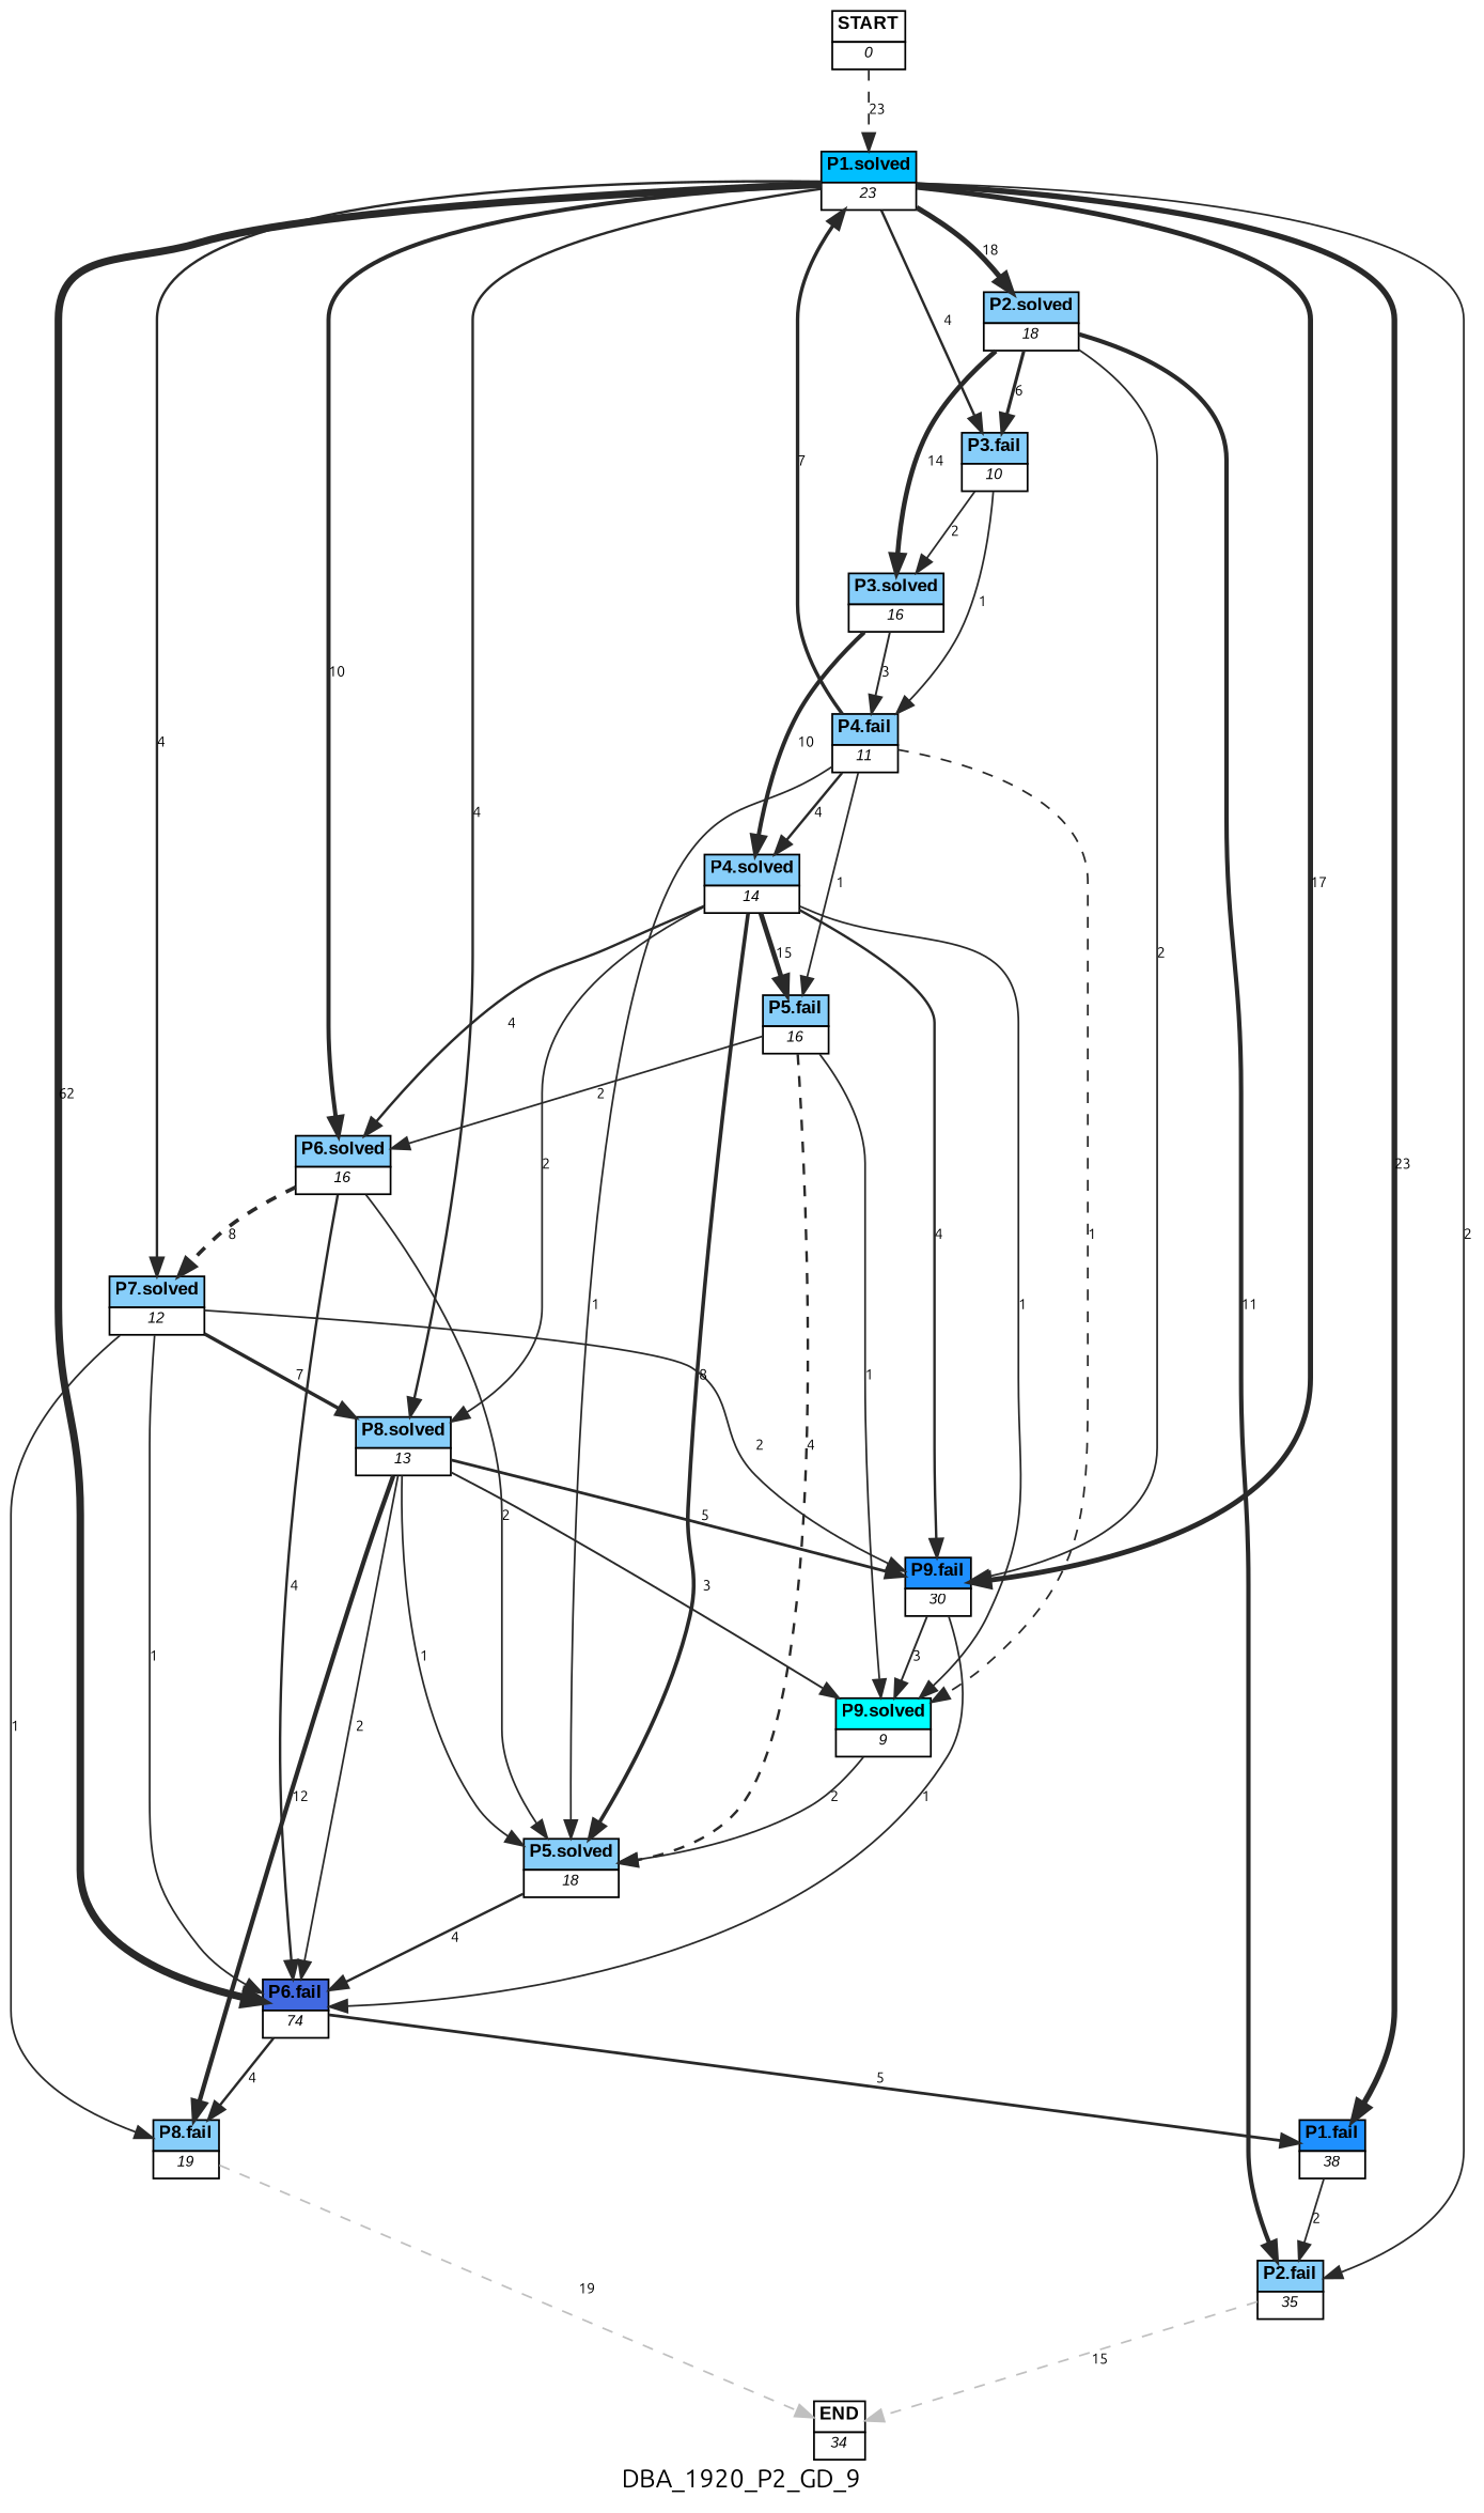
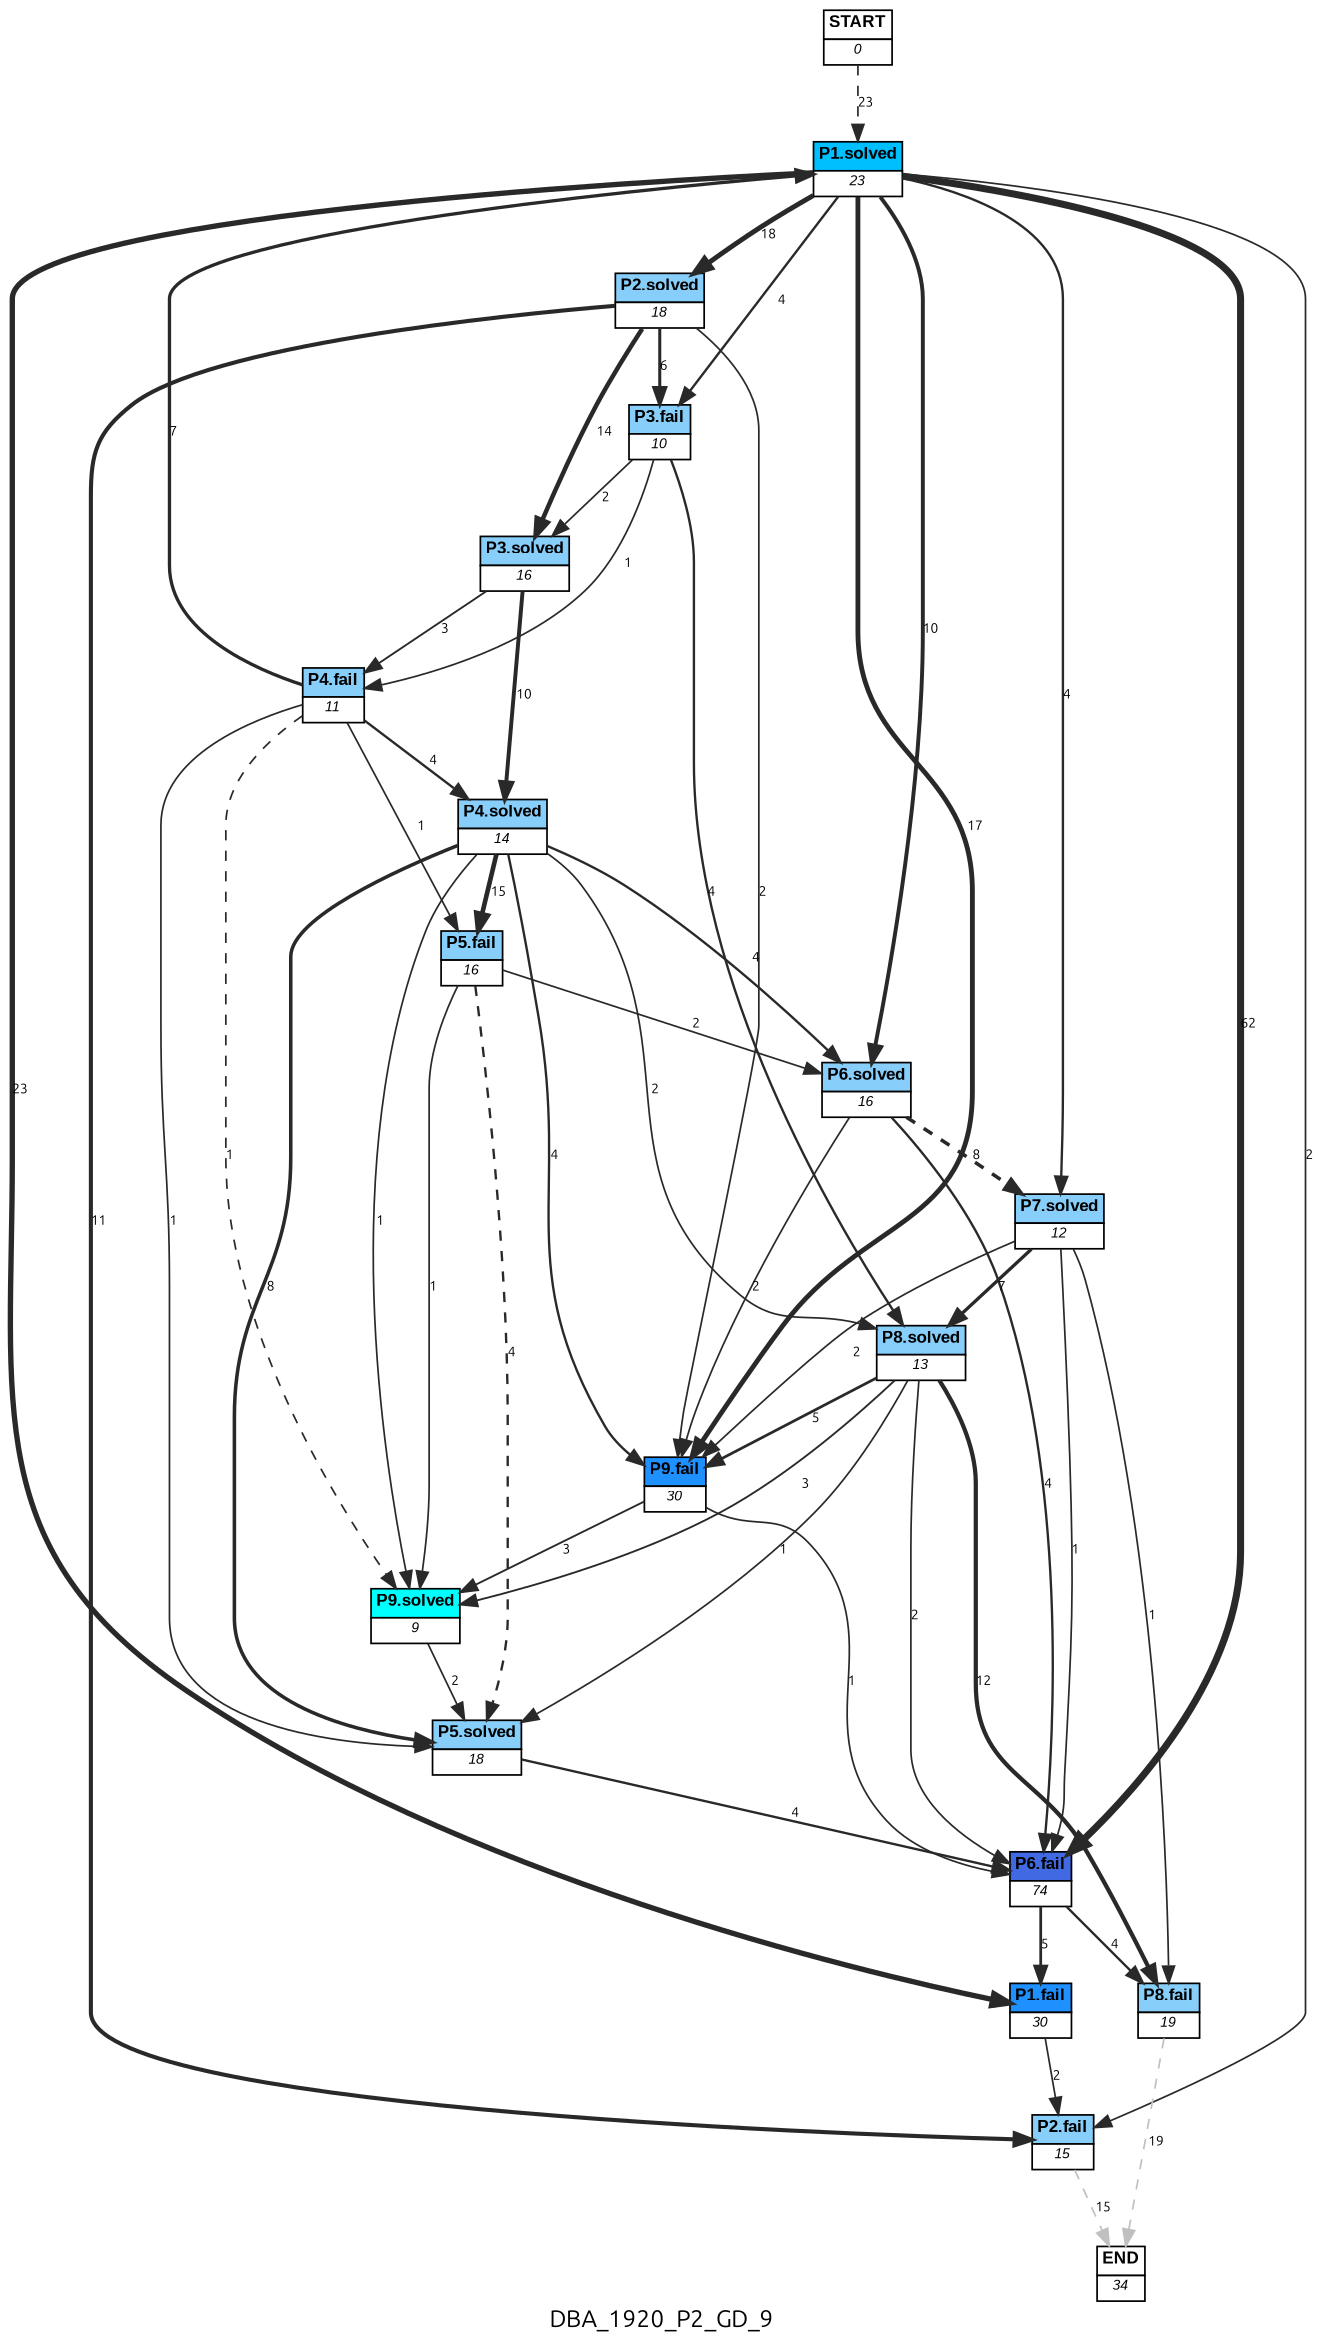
  digraph {
    fontname=Ubuntu
    label=DBA_1920_P2_GD_9
    node [fontname=Ubuntu shape=plain]
    edge [color=grey16 fontname=Ubuntu fontsize=8 labelfloat=false penwidth=1]
    n1 [label=<<table border="0" cellborder="1" cellspacing="0"><tr><td bgcolor="white"><FONT face="Arial" POINT-SIZE="10"><b>START</b></FONT></td></tr><tr><td bgcolor="white"><FONT face="Arial" POINT-SIZE="8"><i>0</i></FONT></td></tr></table>>]
    n2 [label=<<table border="0" cellborder="1" cellspacing="0"><tr><td bgcolor="deepskyblue"><FONT face="Arial" POINT-SIZE="10"><b>P1.solved</b></FONT></td></tr><tr><td bgcolor="white"><FONT face="Arial" POINT-SIZE="8"><i>23</i></FONT></td></tr></table>>]
    n3 [label=<<table border="0" cellborder="1" cellspacing="0"><tr><td bgcolor="lightskyblue"><FONT face="Arial" POINT-SIZE="10"><b>P2.solved</b></FONT></td></tr><tr><td bgcolor="white"><FONT face="Arial" POINT-SIZE="8"><i>18</i></FONT></td></tr></table>>]
    n4 [label=<<table border="0" cellborder="1" cellspacing="0"><tr><td bgcolor="lightskyblue"><FONT face="Arial" POINT-SIZE="10"><b>P3.fail</b></FONT></td></tr><tr><td bgcolor="white"><FONT face="Arial" POINT-SIZE="8"><i>10</i></FONT></td></tr></table>>]
    n5 [label=<<table border="0" cellborder="1" cellspacing="0"><tr><td bgcolor="royalblue"><FONT face="Arial" POINT-SIZE="10"><b>P6.fail</b></FONT></td></tr><tr><td bgcolor="white"><FONT face="Arial" POINT-SIZE="8"><i>74</i></FONT></td></tr></table>>]
-   n6 [label=<<table border="0" cellborder="1" cellspacing="0"><tr><td bgcolor="dodgerblue"><FONT face="Arial" POINT-SIZE="10"><b>P1.fail</b></FONT></td></tr><tr><td bgcolor="white"><FONT face="Arial" POINT-SIZE="8"><i>38</i></FONT></td></tr></table>>]
-   n7 [label=<<table border="0" cellborder="1" cellspacing="0"><tr><td bgcolor="lightskyblue"><FONT face="Arial" POINT-SIZE="10"><b>P2.fail</b></FONT></td></tr><tr><td bgcolor="white"><FONT face="Arial" POINT-SIZE="8"><i>35</i></FONT></td></tr></table>>]
+   n6 [label=<<table border="0" cellborder="1" cellspacing="0"><tr><td bgcolor="dodgerblue"><FONT face="Arial" POINT-SIZE="10"><b>P1.fail</b></FONT></td></tr><tr><td bgcolor="white"><FONT face="Arial" POINT-SIZE="8"><i>30</i></FONT></td></tr></table>>]
+   n7 [label=<<table border="0" cellborder="1" cellspacing="0"><tr><td bgcolor="lightskyblue"><FONT face="Arial" POINT-SIZE="10"><b>P2.fail</b></FONT></td></tr><tr><td bgcolor="white"><FONT face="Arial" POINT-SIZE="8"><i>15</i></FONT></td></tr></table>>]
    n8 [label=<<table border="0" cellborder="1" cellspacing="0"><tr><td bgcolor="lightskyblue"><FONT face="Arial" POINT-SIZE="10"><b>P6.solved</b></FONT></td></tr><tr><td bgcolor="white"><FONT face="Arial" POINT-SIZE="8"><i>16</i></FONT></td></tr></table>>]
    n9 [label=<<table border="0" cellborder="1" cellspacing="0"><tr><td bgcolor="lightskyblue"><FONT face="Arial" POINT-SIZE="10"><b>P7.solved</b></FONT></td></tr><tr><td bgcolor="white"><FONT face="Arial" POINT-SIZE="8"><i>12</i></FONT></td></tr></table>>]
    n10 [label=<<table border="0" cellborder="1" cellspacing="0"><tr><td bgcolor="lightskyblue"><FONT face="Arial" POINT-SIZE="10"><b>P8.solved</b></FONT></td></tr><tr><td bgcolor="white"><FONT face="Arial" POINT-SIZE="8"><i>13</i></FONT></td></tr></table>>]
    n11 [label=<<table border="0" cellborder="1" cellspacing="0"><tr><td bgcolor="dodgerblue"><FONT face="Arial" POINT-SIZE="10"><b>P9.fail</b></FONT></td></tr><tr><td bgcolor="white"><FONT face="Arial" POINT-SIZE="8"><i>30</i></FONT></td></tr></table>>]
    n12 [label=<<table border="0" cellborder="1" cellspacing="0"><tr><td bgcolor="lightskyblue"><FONT face="Arial" POINT-SIZE="10"><b>P3.solved</b></FONT></td></tr><tr><td bgcolor="white"><FONT face="Arial" POINT-SIZE="8"><i>16</i></FONT></td></tr></table>>]
    n13 [label=<<table border="0" cellborder="1" cellspacing="0"><tr><td bgcolor="lightskyblue"><FONT face="Arial" POINT-SIZE="10"><b>P4.fail</b></FONT></td></tr><tr><td bgcolor="white"><FONT face="Arial" POINT-SIZE="8"><i>11</i></FONT></td></tr></table>>]
    n14 [label=<<table border="0" cellborder="1" cellspacing="0"><tr><td bgcolor="lightskyblue"><FONT face="Arial" POINT-SIZE="10"><b>P8.fail</b></FONT></td></tr><tr><td bgcolor="white"><FONT face="Arial" POINT-SIZE="8"><i>19</i></FONT></td></tr></table>>]
    n15 [label=<<table border="0" cellborder="1" cellspacing="0"><tr><td bgcolor="white"><FONT face="Arial" POINT-SIZE="10"><b>END</b></FONT></td></tr><tr><td bgcolor="white"><FONT face="Arial" POINT-SIZE="8"><i>34</i></FONT></td></tr></table>>]
    n16 [label=<<table border="0" cellborder="1" cellspacing="0"><tr><td bgcolor="lightskyblue"><FONT face="Arial" POINT-SIZE="10"><b>P4.solved</b></FONT></td></tr><tr><td bgcolor="white"><FONT face="Arial" POINT-SIZE="8"><i>14</i></FONT></td></tr></table>>]
    n17 [label=<<table border="0" cellborder="1" cellspacing="0"><tr><td bgcolor="lightskyblue"><FONT face="Arial" POINT-SIZE="10"><b>P5.fail</b></FONT></td></tr><tr><td bgcolor="white"><FONT face="Arial" POINT-SIZE="8"><i>16</i></FONT></td></tr></table>>]
    n18 [label=<<table border="0" cellborder="1" cellspacing="0"><tr><td bgcolor="lightskyblue"><FONT face="Arial" POINT-SIZE="10"><b>P5.solved</b></FONT></td></tr><tr><td bgcolor="white"><FONT face="Arial" POINT-SIZE="8"><i>18</i></FONT></td></tr></table>>]
    n19 [label=<<table border="0" cellborder="1" cellspacing="0"><tr><td bgcolor="aqua"><FONT face="Arial" POINT-SIZE="10"><b>P9.solved</b></FONT></td></tr><tr><td bgcolor="white"><FONT face="Arial" POINT-SIZE="8"><i>9</i></FONT></td></tr></table>>]
    n1 -> n2 [label=23 style=dashed penwidth=""]
    n2 -> n3 [label=18 penwidth=2.89037175789616]
    n2 -> n4 [label=4 penwidth=1.38629436111989]
    n2 -> n5 [label=62 penwidth=4.12713438504509]
    n2 -> n6 [label=23 penwidth=3.13549421592915]
    n2 -> n7 [label=2]
    n2 -> n8 [label=10 penwidth=2.30258509299405]
    n2 -> n9 [label=4 penwidth=1.38629436111989]
-   n2 -> n10 [label=4 penwidth=1.38629436111989]
+   n4 -> n10 [label=4 penwidth=1.38629436111989]
    n2 -> n11 [label=17 penwidth=2.83321334405622]
    n3 -> n4 [label=6 penwidth=1.79175946922805]
    n3 -> n7 [label=11 penwidth=2.39789527279837]
    n3 -> n11 [label=2]
    n3 -> n12 [label=14 penwidth=2.63905732961526]
    n4 -> n12 [label=2]
    n4 -> n13 [label=1]
    n5 -> n6 [label=5 penwidth=1.6094379124341]
    n5 -> n14 [label=4 penwidth=1.38629436111989]
    n6 -> n7 [label=2]
    n7 -> n15 [color=grey label=15 style=dashed penwidth=""]
    n8 -> n5 [label=4 penwidth=1.38629436111989]
    n8 -> n9 [label=8 penwidth=2.07944154167984 style=dashed]
-   n8 -> n18 [label=2]
+   n8 -> n11 [label=2]
    n9 -> n5 [label=1]
    n9 -> n10 [label=7 penwidth=1.94591014905531]
    n9 -> n11 [label=2]
    n9 -> n14 [label=1]
    n10 -> n5 [label=2]
    n10 -> n11 [label=5 penwidth=1.6094379124341]
    n10 -> n14 [label=12 penwidth=2.484906649788]
    n10 -> n18 [label=1]
    n10 -> n19 [label=3 penwidth=1.09861228866811]
    n11 -> n5 [label=1]
    n11 -> n19 [label=3 penwidth=1.09861228866811]
    n12 -> n13 [label=3 penwidth=1.09861228866811]
    n12 -> n16 [label=10 penwidth=2.30258509299405]
    n13 -> n2 [label=7 penwidth=1.94591014905531]
    n13 -> n16 [label=4 penwidth=1.38629436111989]
    n13 -> n17 [label=1]
    n13 -> n18 [label=1]
    n13 -> n19 [label=1 style=dashed]
    n14 -> n15 [color=grey label=19 style=dashed penwidth=""]
    n16 -> n8 [label=4 penwidth=1.38629436111989]
    n16 -> n10 [label=2]
    n16 -> n11 [label=4 penwidth=1.38629436111989]
    n16 -> n17 [label=15 penwidth=2.70805020110221]
    n16 -> n18 [label=8 penwidth=2.07944154167984]
    n16 -> n19 [label=1]
    n17 -> n8 [label=2]
    n17 -> n18 [label=4 penwidth=1.38629436111989 style=dashed]
    n17 -> n19 [label=1]
    n18 -> n5 [label=4 penwidth=1.38629436111989]
    n19 -> n18 [label=2]
  }
